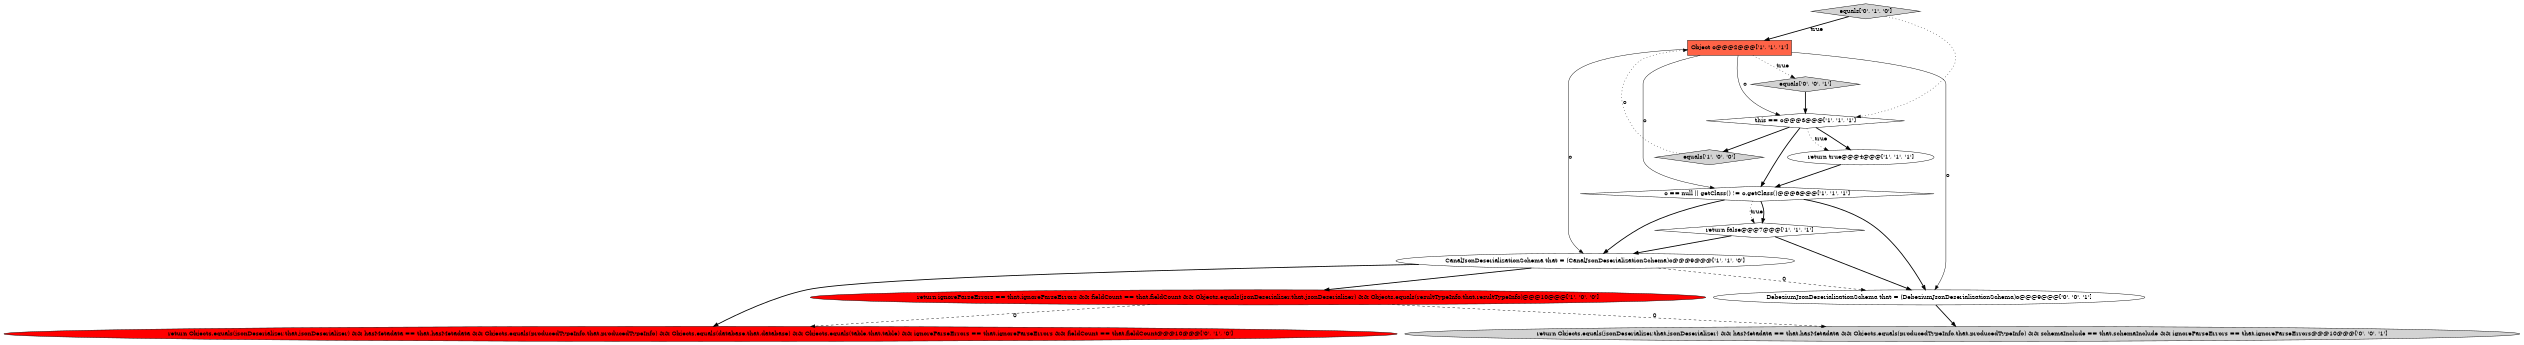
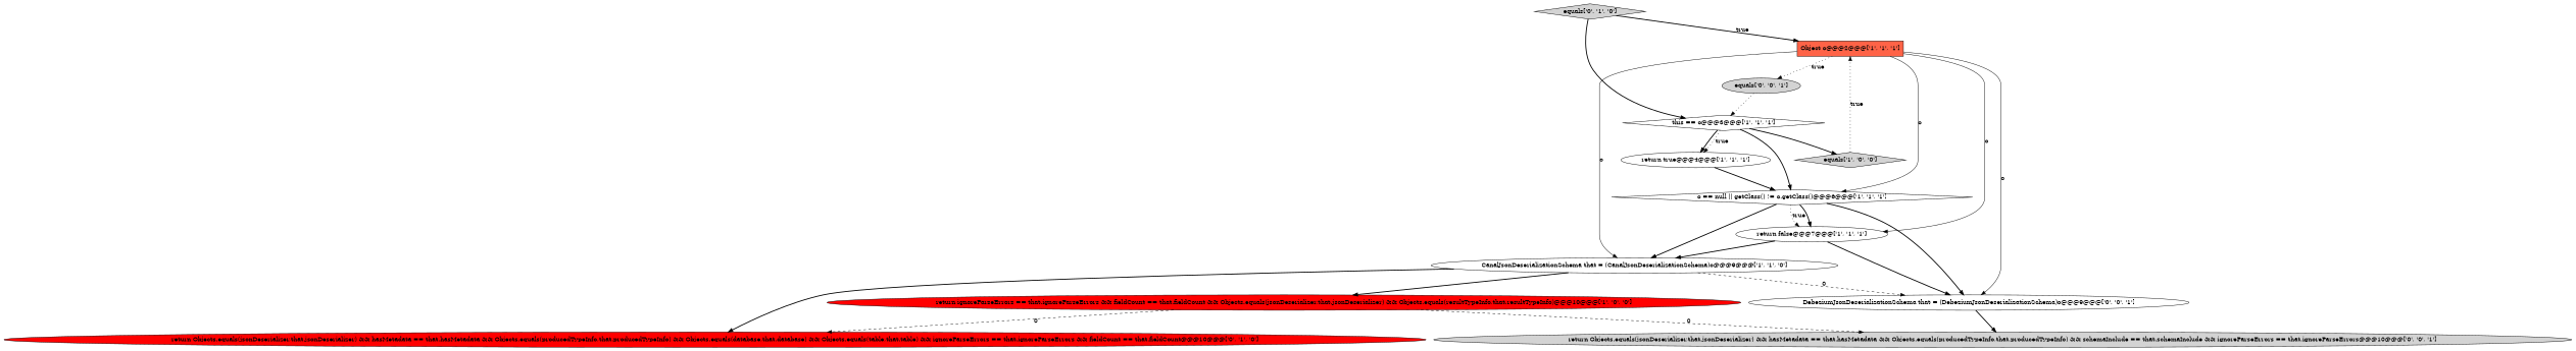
  digraph {
    node [fillcolor=white shape=ellipse style=filled]
    edge [style=bold]
    n1 [fillcolor=red label="return Objects.equals(jsonDeserializer,that.jsonDeserializer) && hasMetadata == that.hasMetadata && Objects.equals(producedTypeInfo,that.producedTypeInfo) && Objects.equals(database,that.database) && Objects.equals(table,that.table) && ignoreParseErrors == that.ignoreParseErrors && fieldCount == that.fieldCount@@@10@@@['0', '1', '0']"]
-   n2 [label="return false@@@7@@@['1', '1', '1']" shape=diamond]
+   n2 [label="return false@@@7@@@['1', '1', '1']"]
    n3 [label="CanalJsonDeserializationSchema that = (CanalJsonDeserializationSchema)o@@@9@@@['1', '1', '0']"]
    n4 [label="DebeziumJsonDeserializationSchema that = (DebeziumJsonDeserializationSchema)o@@@9@@@['0', '0', '1']"]
    n5 [fillcolor=red label="return ignoreParseErrors == that.ignoreParseErrors && fieldCount == that.fieldCount && Objects.equals(jsonDeserializer,that.jsonDeserializer) && Objects.equals(resultTypeInfo,that.resultTypeInfo)@@@10@@@['1', '0', '0']"]
    n6 [fillcolor=lightgray label="return Objects.equals(jsonDeserializer,that.jsonDeserializer) && hasMetadata == that.hasMetadata && Objects.equals(producedTypeInfo,that.producedTypeInfo) && schemaInclude == that.schemaInclude && ignoreParseErrors == that.ignoreParseErrors@@@10@@@['0', '0', '1']"]
    n7 [fillcolor=lightgray label="equals['1', '0', '0']" shape=diamond]
    n8 [fillcolor=tomato label="Object o@@@2@@@['1', '1', '1']" shape=box]
    n9 [label="this == o@@@3@@@['1', '1', '1']" shape=diamond]
    n10 [label="o == null || getClass() != o.getClass()@@@6@@@['1', '1', '1']" shape=diamond]
-   n11 [fillcolor=lightgray label="equals['0', '0', '1']" shape=diamond]
+   n11 [fillcolor=lightgray label="equals['0', '0', '1']"]
    n12 [label="return true@@@4@@@['1', '1', '1']"]
    n13 [fillcolor=lightgray label="equals['0', '1', '0']" shape=diamond]
    n2 -> n3
    n2 -> n4
    n3 -> n1
    n3 -> n4 [label=0 style=dashed]
    n3 -> n5
    n4 -> n6
    n5 -> n1 [label=0 style=dashed]
    n5 -> n6 [label=0 style=dashed]
-   n7 -> n8 [label=o style=dotted]
+   n7 -> n8 [label=true style=dotted]
    n8 -> n3 [label=o style=solid]
    n8 -> n4 [label=o style=solid]
-   n8 -> n9 [label=o style=solid]
+   n8 -> n2 [label=o style=solid]
    n8 -> n10 [label=o style=solid]
    n8 -> n11 [label=true style=dotted]
    n9 -> n7
    n9 -> n10
    n9 -> n12
    n9 -> n12 [label=true style=dotted]
    n10 -> n2 [label=true style=dotted]
    n10 -> n2
    n10 -> n3
    n10 -> n4
-   n11 -> n9
+   n11 -> n9 [style=dotted]
    n12 -> n10
    n13 -> n8 [label=true]
-   n13 -> n9 [style=dotted]
+   n13 -> n9
  }
